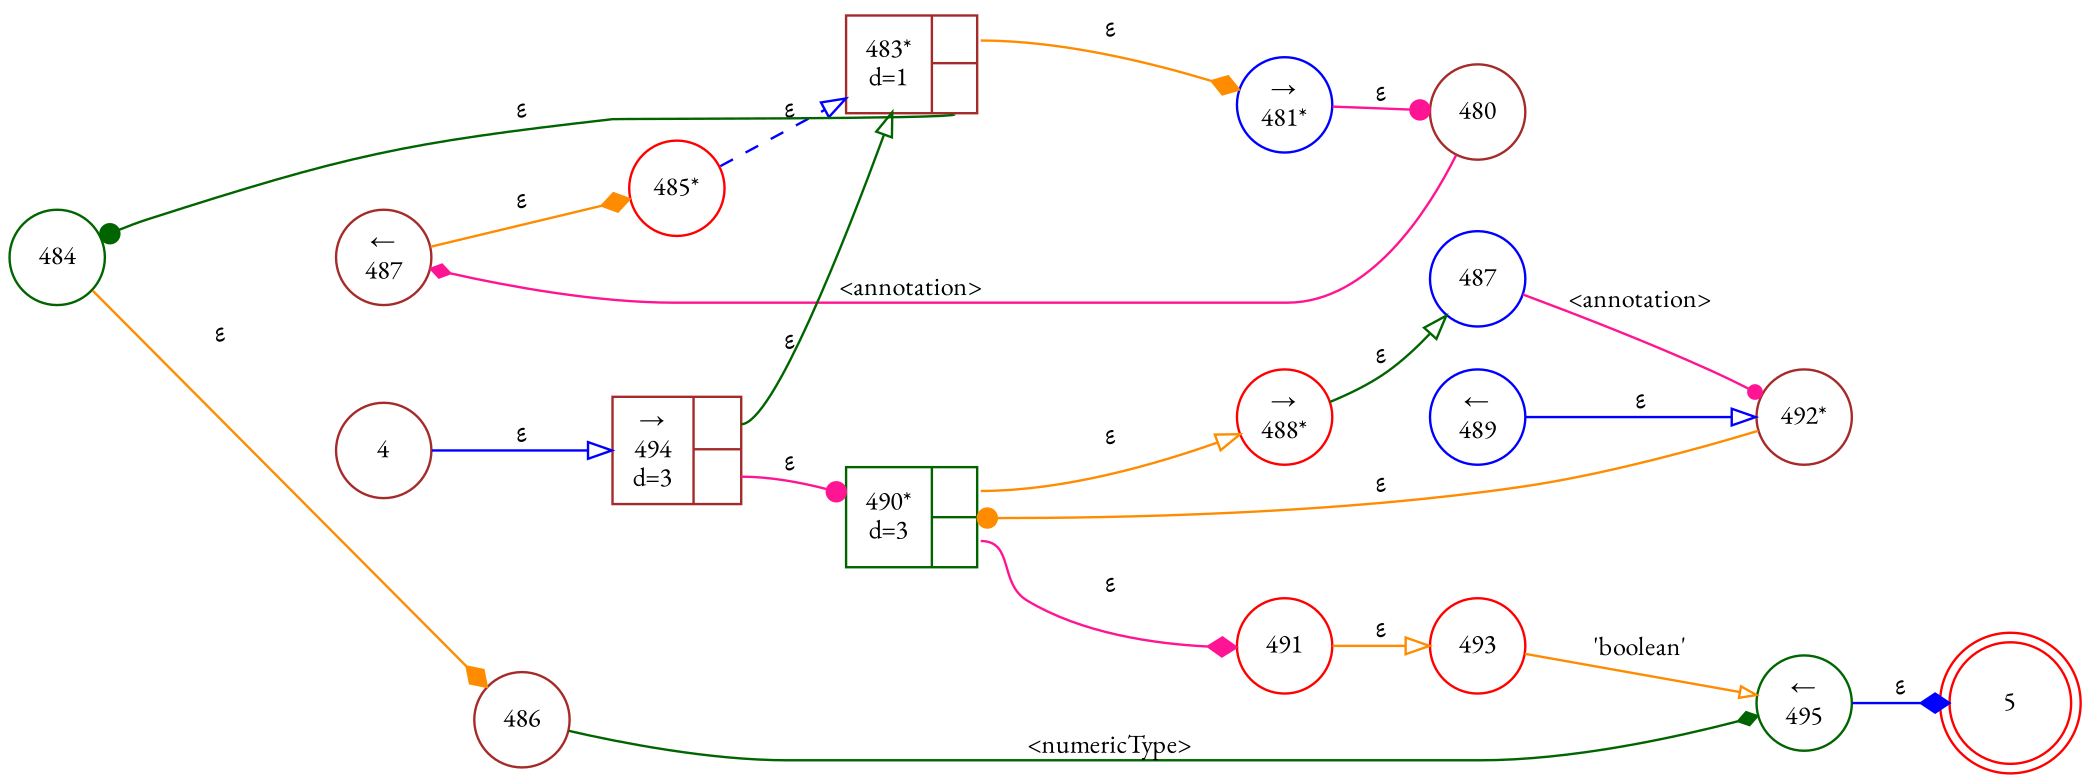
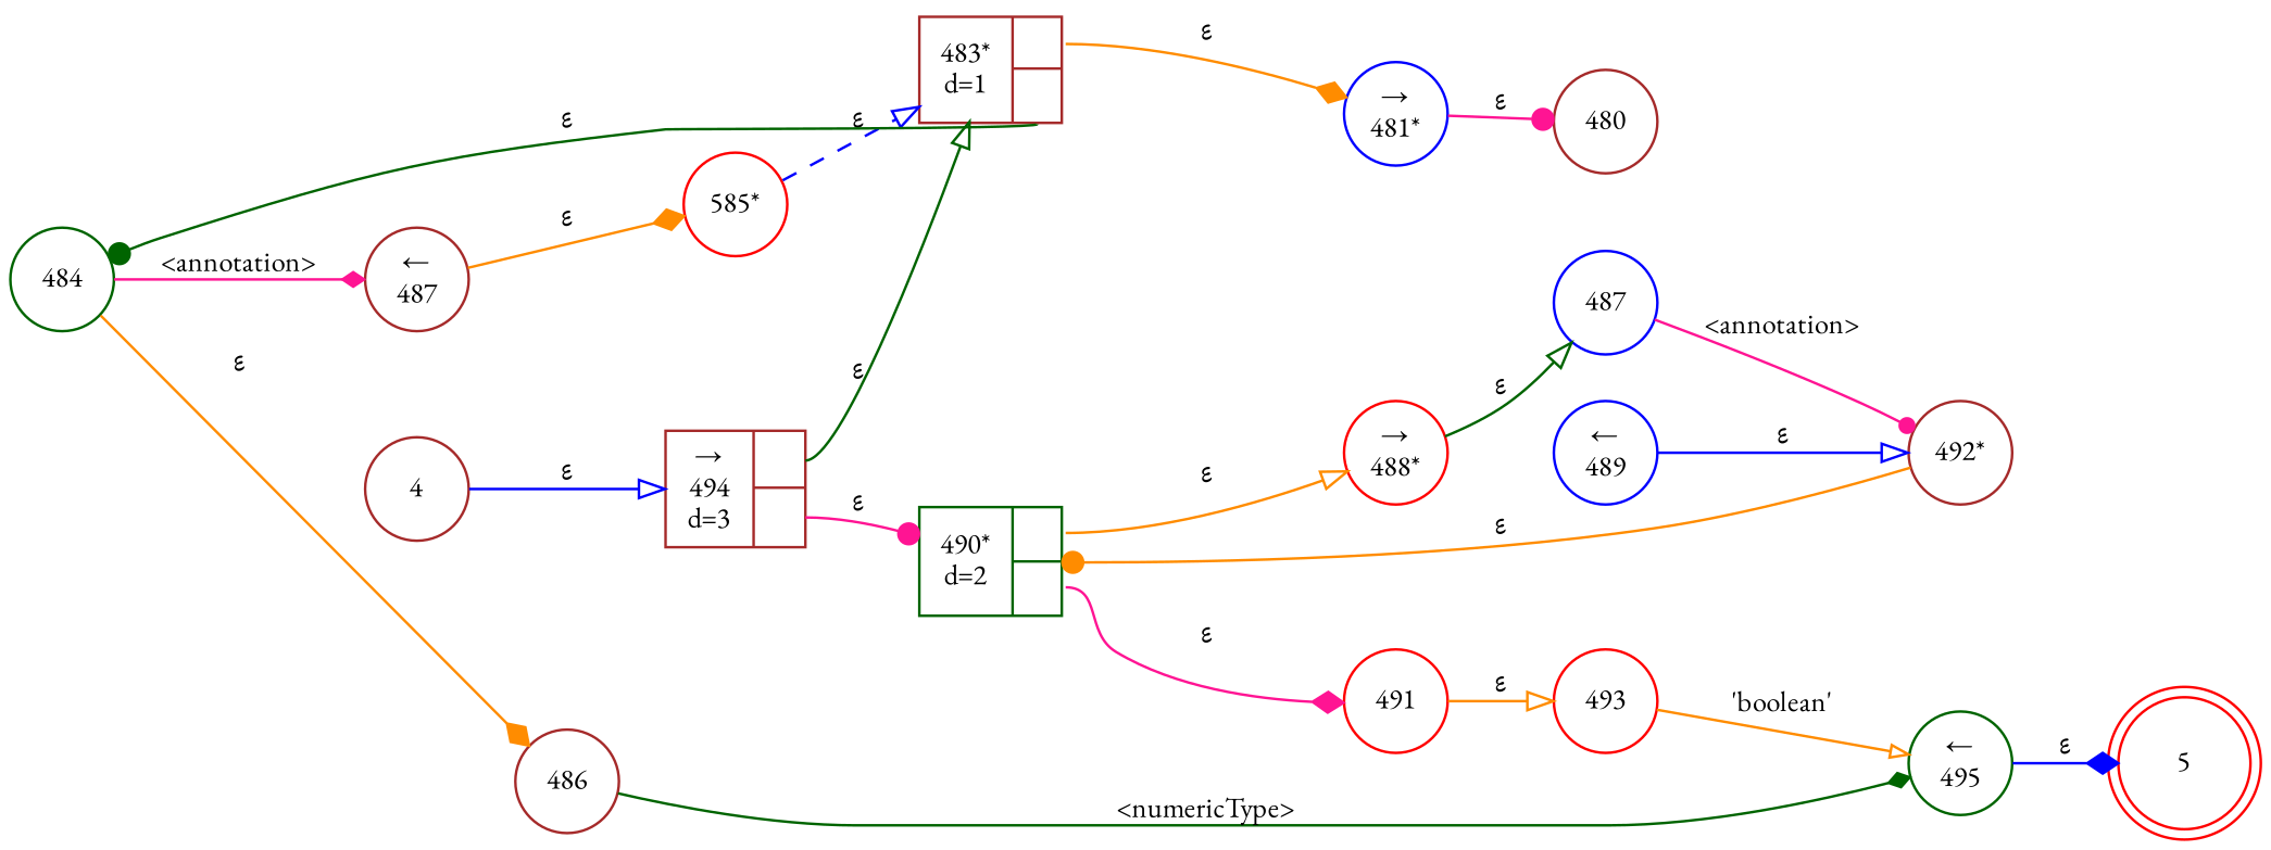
  digraph {
    fontname="EB Garamond"
    rankdir=LR
    node [color=brown fixedsize=true fontname="EB Garamond" fontsize=11 shape=circle peripheries=1]
    edge [arrowhead=onormal color=darkorange fontname="EB Garamond"]
    n1 [color=red label=5 shape=doublecircle width=.6 peripheries=""]
    n2 [label=480 width=.55]
    n3 [label="&larr;\n487" width=.55]
-   n4 [color=red label="485*" width=.55]
+   n4 [color=red label="585*" width=.55]
    n5 [color=blue label="&rarr;\n481*" width=.55]
    n6 [fixedsize=false label="{483*\nd=1|{<p0>|<p1>}}" shape=record]
    n7 [color=darkgreen label=484 width=.55]
    n8 [label=486 width=.55]
    n9 [label=4 width=.55]
    n10 [fixedsize=false label="{&rarr;\n494\nd=3|{<p0>|<p1>}}" shape=record]
-   n11 [color=darkgreen fixedsize=false label="{490*\nd=3|{<p0>|<p1>}}" shape=record]
+   n11 [color=darkgreen fixedsize=false label="{490*\nd=2|{<p0>|<p1>}}" shape=record]
    n12 [color=darkgreen label="&larr;\n495" width=.55]
    n13 [color=blue label=487 width=.55]
    n14 [label="492*" width=.55]
    n15 [color=blue label="&larr;\n489" width=.55]
    n16 [color=red label="&rarr;\n488*" width=.55]
    n17 [color=red label=491 width=.55]
    n18 [color=red label=493 width=.55]
-   n2 -> n3 [arrowhead=diamond arrowsize=.7 color=deeppink fontsize=11 label="<annotation>"]
+   n7 -> n3 [arrowhead=diamond arrowsize=.7 color=deeppink fontsize=11 label="<annotation>"]
    n3 -> n4 [arrowhead=diamond label="&epsilon;"]
    n4 -> n6 [color=blue label="&epsilon;" style=dashed]
    n5 -> n2 [arrowhead=dot color=deeppink label="&epsilon;"]
    n6 -> n5 [arrowhead=diamond label="&epsilon;" tailport=p0]
    n6 -> n7 [arrowhead=dot color=darkgreen label="&epsilon;" tailport=p1]
    n7 -> n8 [arrowhead=diamond label="&epsilon;"]
    n8 -> n12 [arrowhead=diamond arrowsize=.7 color=darkgreen fontsize=11 label="<numericType>"]
    n9 -> n10 [color=blue label="&epsilon;"]
    n10 -> n6 [color=darkgreen label="&epsilon;" tailport=p0]
    n10 -> n11 [arrowhead=dot color=deeppink label="&epsilon;" tailport=p1]
    n11 -> n16 [label="&epsilon;" tailport=p0]
    n11 -> n17 [arrowhead=diamond color=deeppink label="&epsilon;" tailport=p1]
    n12 -> n1 [arrowhead=diamond color=blue label="&epsilon;"]
    n13 -> n14 [arrowhead=dot arrowsize=.7 color=deeppink fontsize=11 label="<annotation>"]
    n14 -> n11 [arrowhead=dot label="&epsilon;" style=solid]
    n15 -> n14 [color=blue label="&epsilon;"]
    n16 -> n13 [color=darkgreen label="&epsilon;"]
    n17 -> n18 [label="&epsilon;"]
    n18 -> n12 [arrowsize=.7 fontsize=11 label="'boolean'"]
  }
